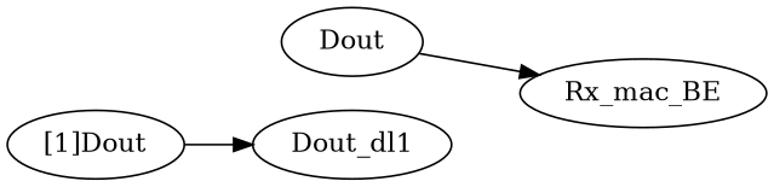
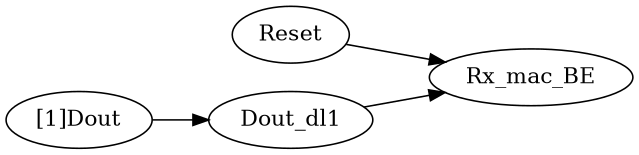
  strict digraph {
    rankdir=LR
-   Reset [complexity=3 importance=0.0362974536806 rank=0.0120991512269 label=Dout]
+   Reset [complexity=3 importance=0.0362974536806 rank=0.0120991512269]
    Rx_mac_BE [complexity=0 importance=0.00777672290075 rank=0.0]
    Dout_dl1 [complexity=2 importance=0.014849794818 rank=0.00742489740902]
    "[1]Dout" [complexity=4 importance=0.0214476588626 rank=0.00536191471565]
    Reset -> Rx_mac_BE
+   Dout_dl1 -> Rx_mac_BE
    "[1]Dout" -> Dout_dl1
  }
